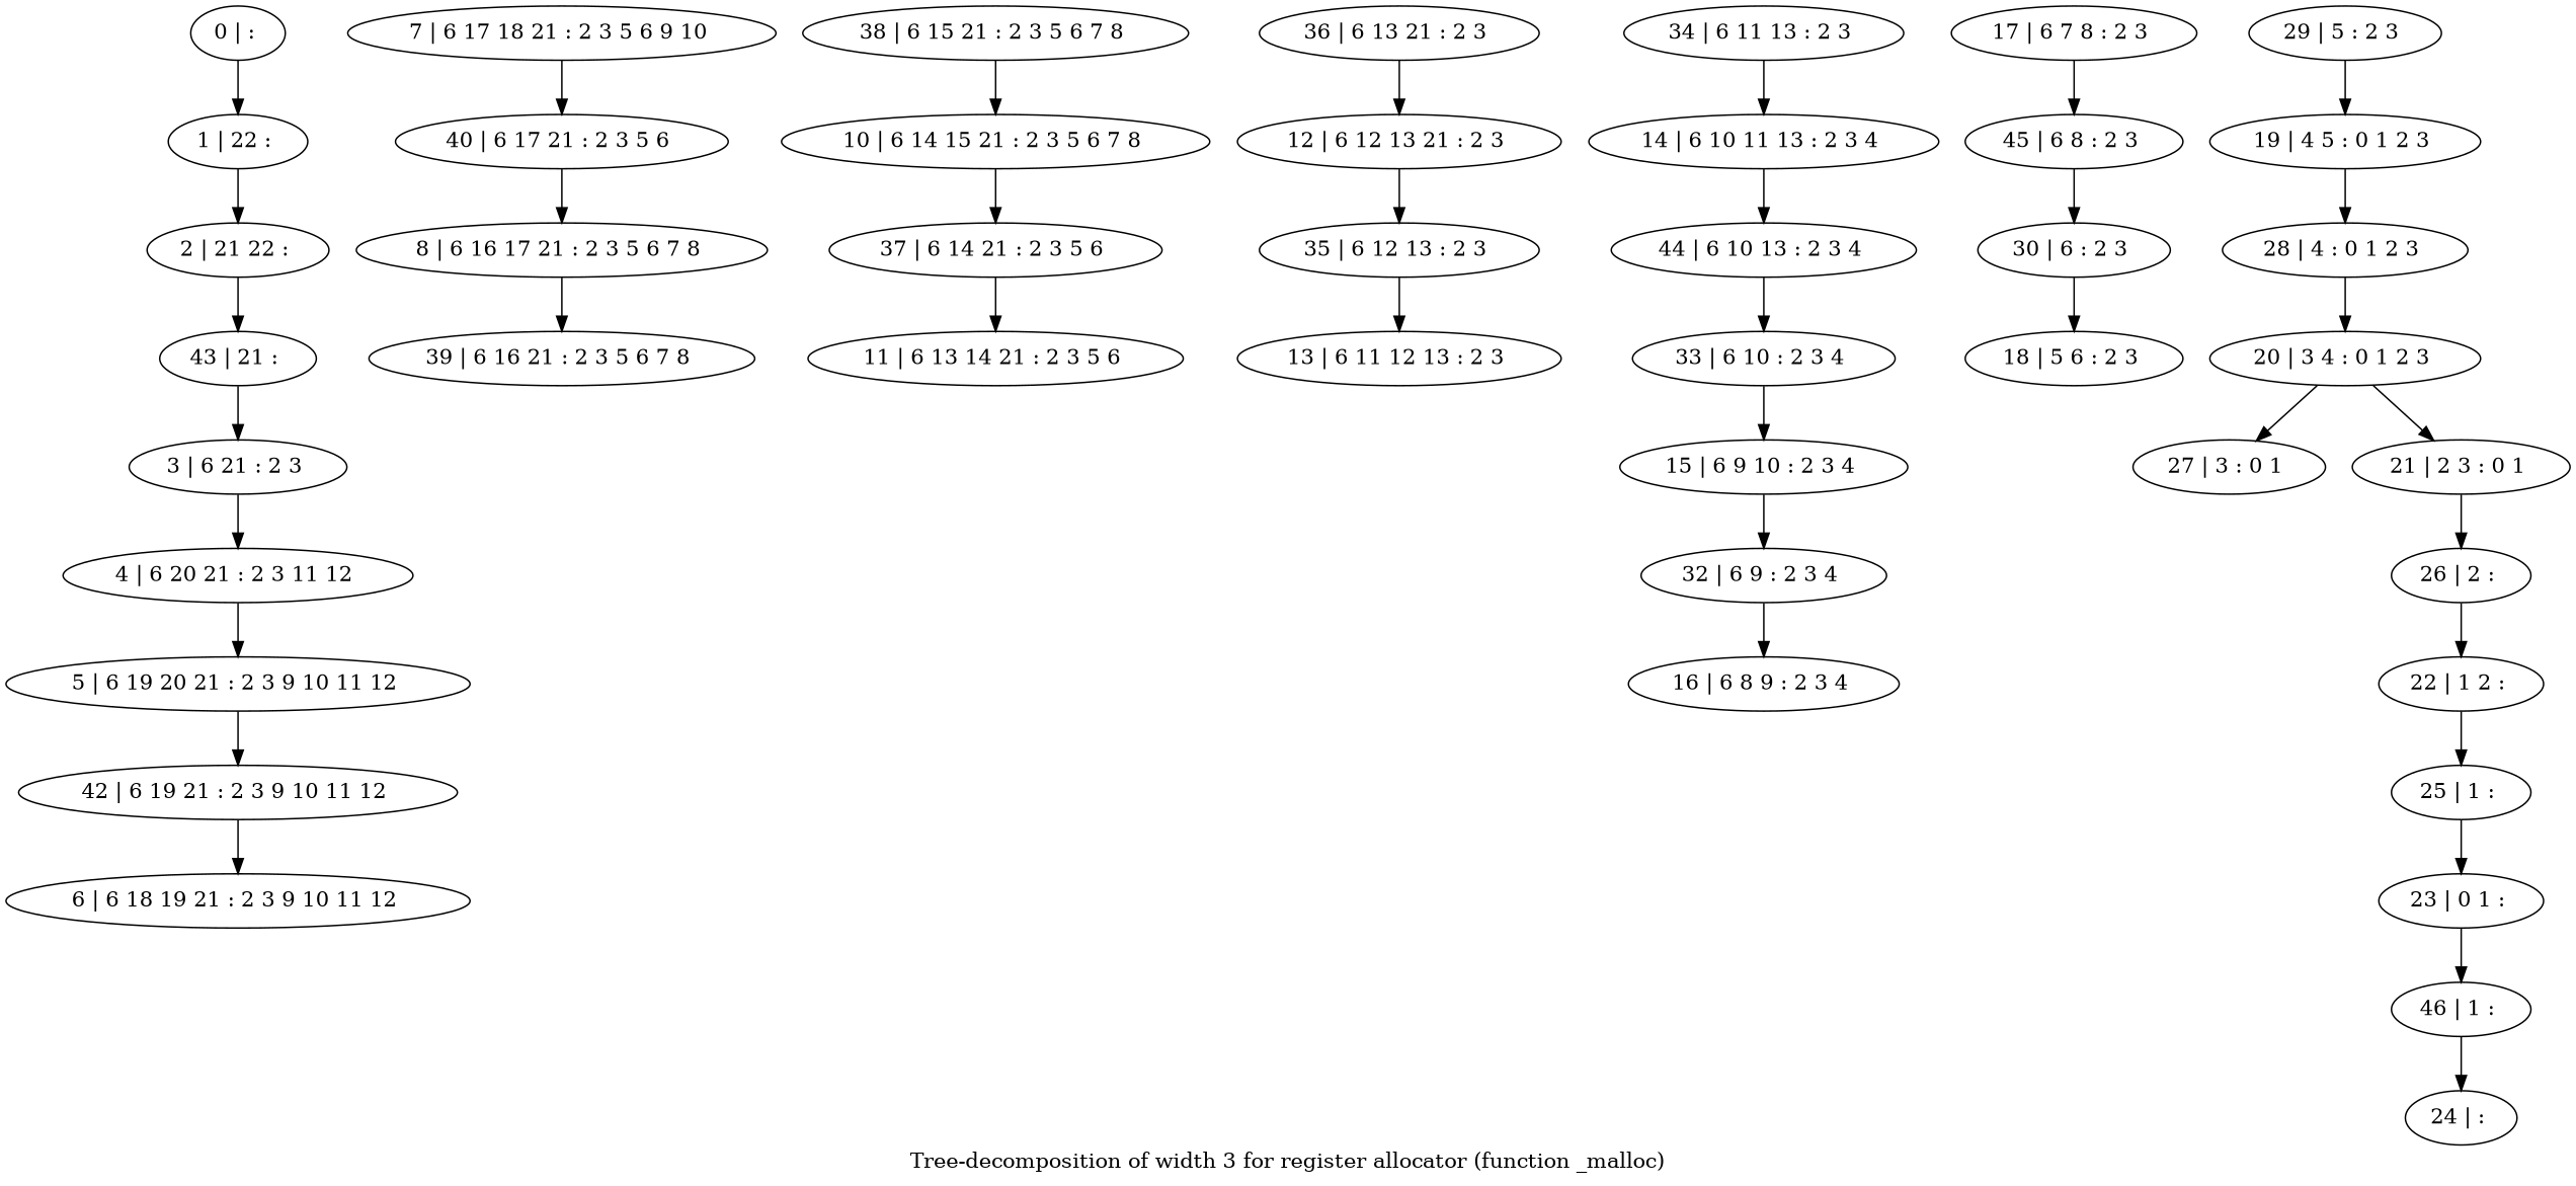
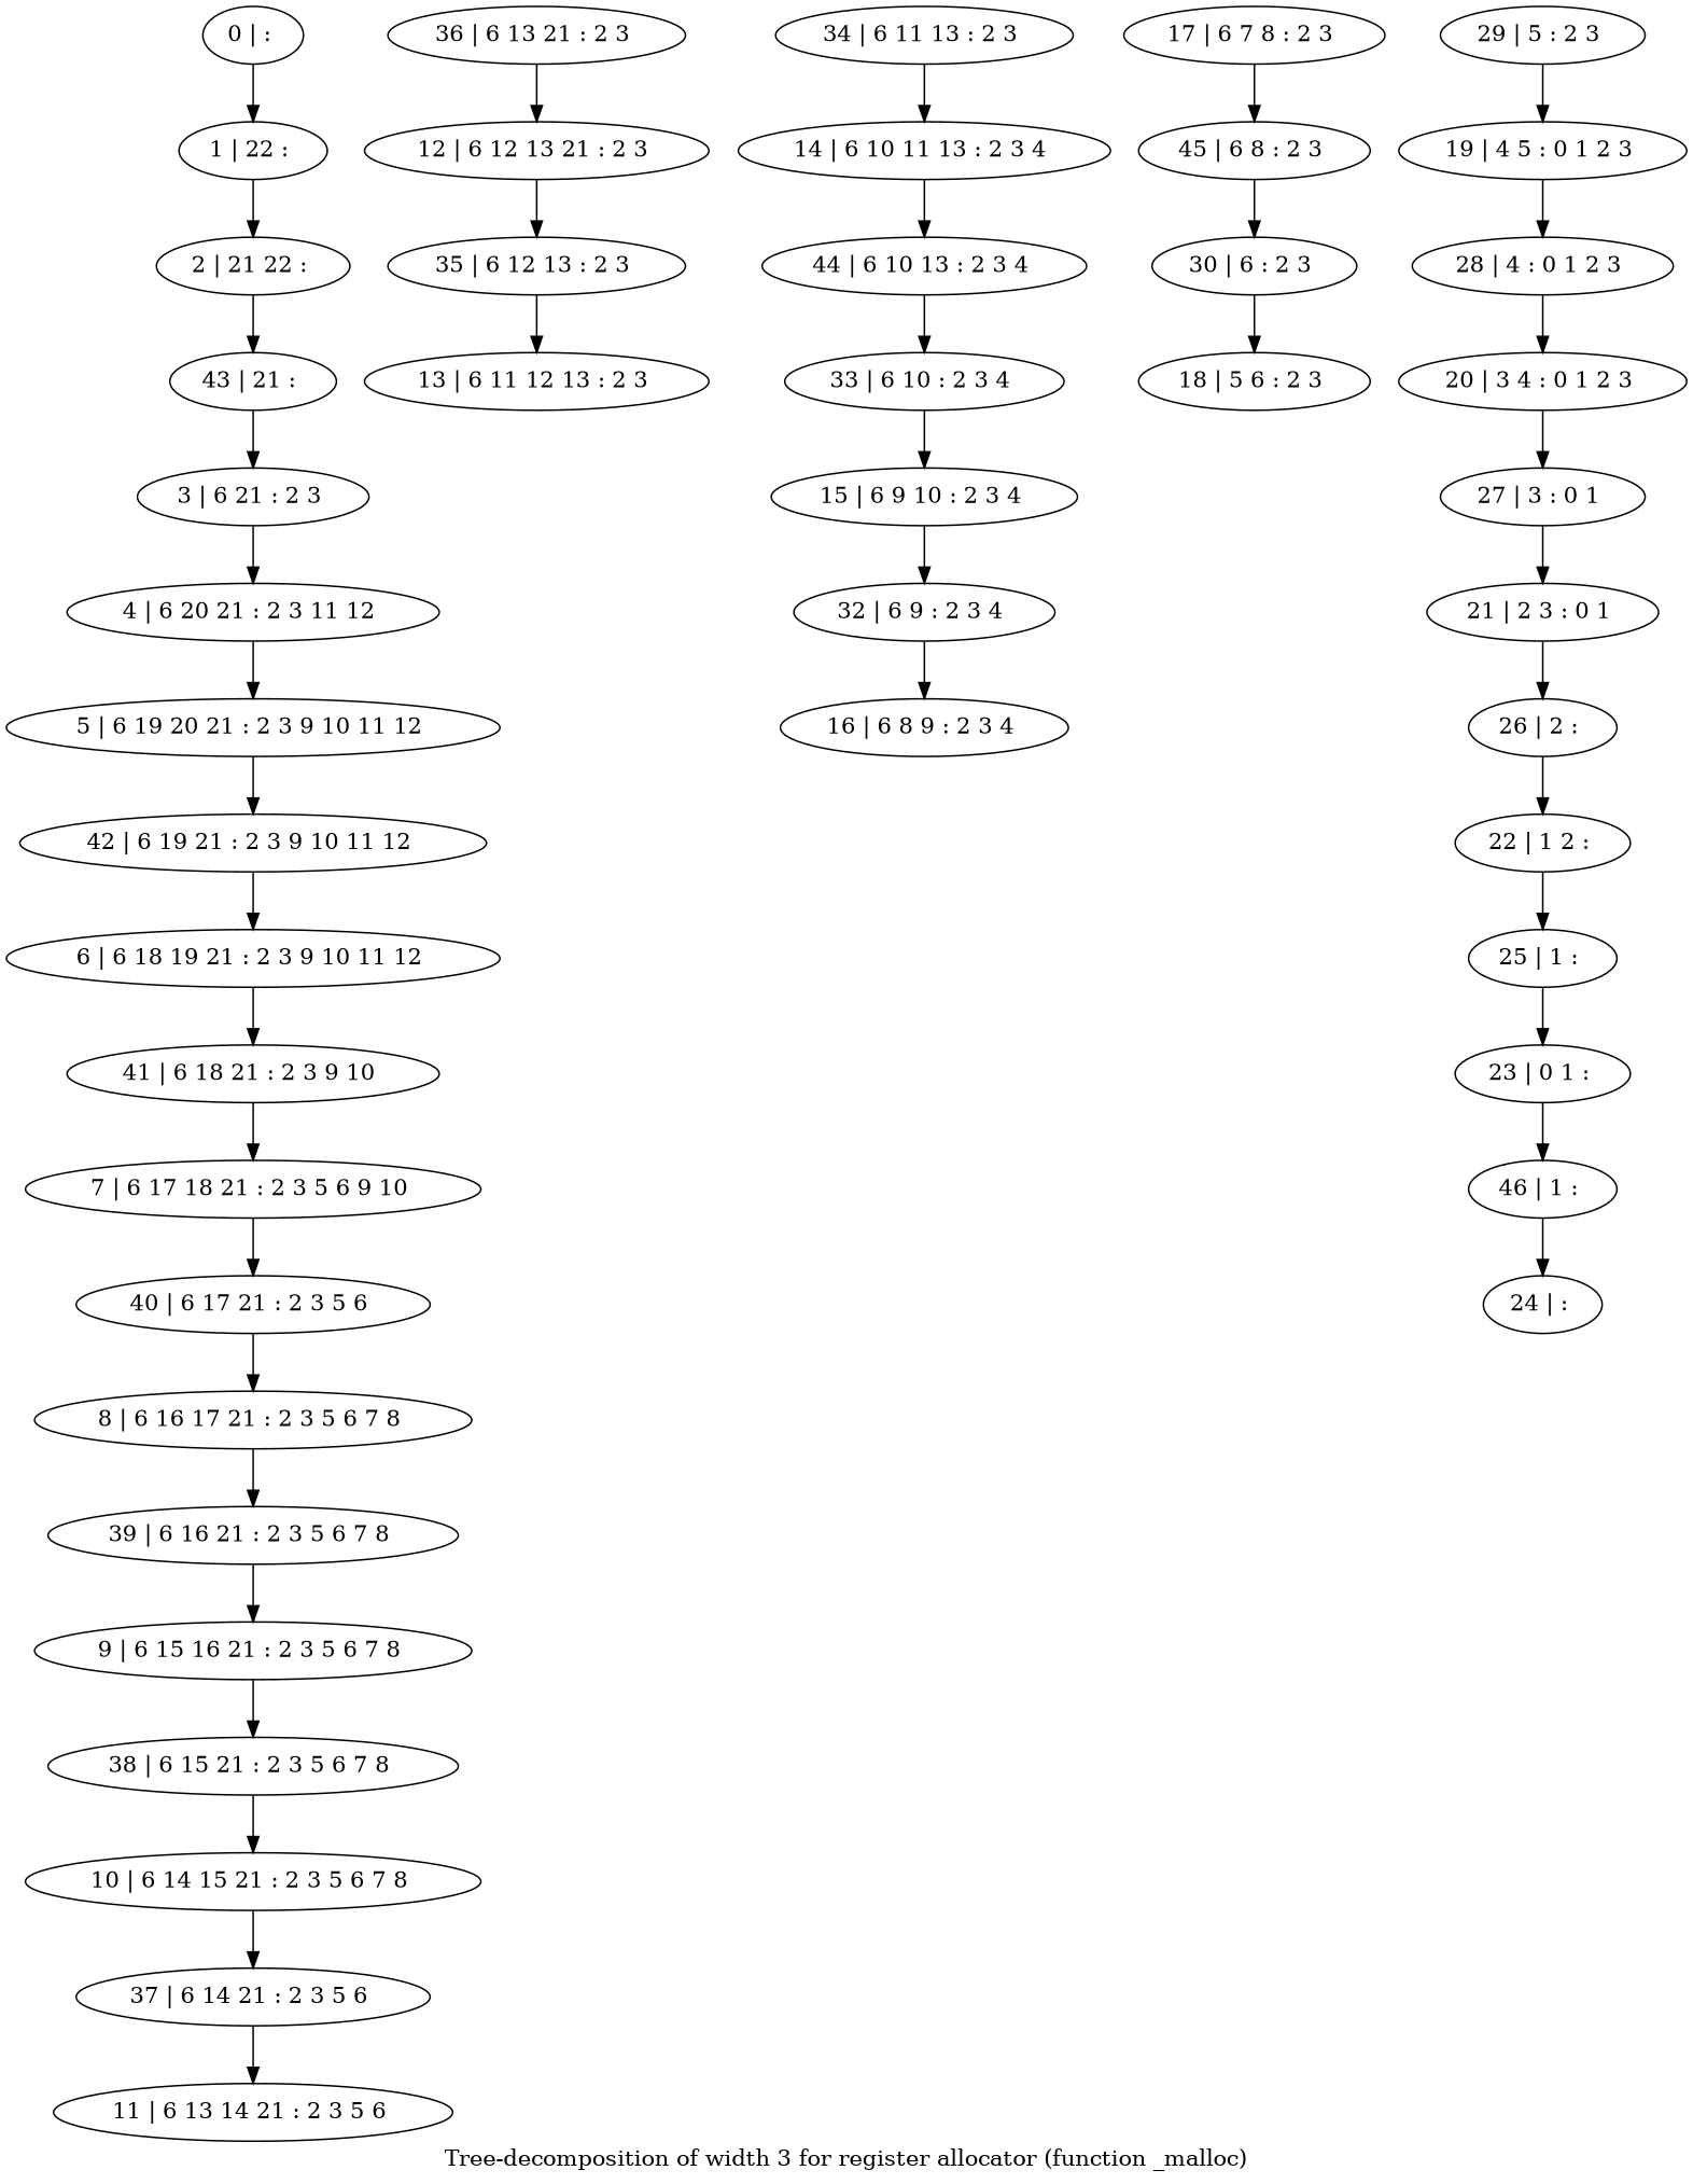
  digraph {
    label="Tree-decomposition of width 3 for register allocator (function _malloc)"
    n1 [label="0 | : "]
    n2 [label="1 | 22 : "]
    n3 [label="2 | 21 22 : "]
    n4 [label="43 | 21 : "]
    n5 [label="3 | 6 21 : 2 3 "]
    n6 [label="4 | 6 20 21 : 2 3 11 12 "]
    n7 [label="5 | 6 19 20 21 : 2 3 9 10 11 12 "]
    n8 [label="42 | 6 19 21 : 2 3 9 10 11 12 "]
    n9 [label="6 | 6 18 19 21 : 2 3 9 10 11 12 "]
+   n10 [label="41 | 6 18 21 : 2 3 9 10 "]
    n11 [label="7 | 6 17 18 21 : 2 3 5 6 9 10 "]
    n12 [label="40 | 6 17 21 : 2 3 5 6 "]
    n13 [label="8 | 6 16 17 21 : 2 3 5 6 7 8 "]
    n14 [label="39 | 6 16 21 : 2 3 5 6 7 8 "]
+   n15 [label="9 | 6 15 16 21 : 2 3 5 6 7 8 "]
    n16 [label="38 | 6 15 21 : 2 3 5 6 7 8 "]
    n17 [label="10 | 6 14 15 21 : 2 3 5 6 7 8 "]
    n18 [label="37 | 6 14 21 : 2 3 5 6 "]
    n19 [label="11 | 6 13 14 21 : 2 3 5 6 "]
    n20 [label="36 | 6 13 21 : 2 3 "]
    n21 [label="12 | 6 12 13 21 : 2 3 "]
    n22 [label="35 | 6 12 13 : 2 3 "]
    n23 [label="13 | 6 11 12 13 : 2 3 "]
    n24 [label="34 | 6 11 13 : 2 3 "]
    n25 [label="14 | 6 10 11 13 : 2 3 4 "]
    n26 [label="44 | 6 10 13 : 2 3 4 "]
    n27 [label="33 | 6 10 : 2 3 4 "]
    n28 [label="15 | 6 9 10 : 2 3 4 "]
    n29 [label="32 | 6 9 : 2 3 4 "]
    n30 [label="16 | 6 8 9 : 2 3 4 "]
    n31 [label="17 | 6 7 8 : 2 3 "]
    n32 [label="45 | 6 8 : 2 3 "]
    n33 [label="30 | 6 : 2 3 "]
    n34 [label="18 | 5 6 : 2 3 "]
    n35 [label="29 | 5 : 2 3 "]
    n36 [label="19 | 4 5 : 0 1 2 3 "]
    n37 [label="28 | 4 : 0 1 2 3 "]
    n38 [label="20 | 3 4 : 0 1 2 3 "]
    n39 [label="27 | 3 : 0 1 "]
    n40 [label="21 | 2 3 : 0 1 "]
    n41 [label="26 | 2 : "]
    n42 [label="22 | 1 2 : "]
    n43 [label="25 | 1 : "]
    n44 [label="23 | 0 1 : "]
    n45 [label="46 | 1 : "]
    n46 [label="24 | : "]
    n1 -> n2
    n2 -> n3
    n3 -> n4
    n4 -> n5
    n5 -> n6
    n6 -> n7
    n7 -> n8
    n8 -> n9
+   n9 -> n10
+   n10 -> n11
    n11 -> n12
    n12 -> n13
    n13 -> n14
+   n14 -> n15
+   n15 -> n16
    n16 -> n17
    n17 -> n18
    n18 -> n19
    n20 -> n21
    n21 -> n22
    n22 -> n23
    n24 -> n25
    n25 -> n26
    n26 -> n27
    n27 -> n28
    n28 -> n29
    n29 -> n30
    n31 -> n32
    n32 -> n33
    n33 -> n34
    n35 -> n36
    n36 -> n37
    n37 -> n38
    n38 -> n39
-   n38 -> n40
+   n39 -> n40
    n40 -> n41
    n41 -> n42
    n42 -> n43
    n43 -> n44
    n44 -> n45
    n45 -> n46
  }
